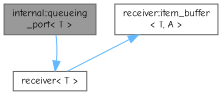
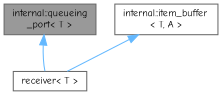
  digraph {
    fontname="Comic Neue"
    node [color=gray40 fillcolor=white fontname="Comic Neue" fontsize=10 shape=box style=filled]
    edge [color=steelblue1 dir=back fontname="Comic Neue" fontsize=10 labelfontname=Helvetica labelfontsize=10 style=solid]
    n1 [fillcolor=grey60 fontcolor=black height=0.2 label="internal::queueing\l_port\< T \>" width=0.4]
    n2 [height=0.2 label="receiver\< T \>" width=0.4]
-   n3 [height=0.2 label="receiver::item_buffer\l\< T, A \>" width=0.4]
-   n2 -> n1
+   n3 [height=0.2 label="internal::item_buffer\l\< T, A \>" width=0.4]
+   n1 -> n2
    n3 -> n2
  }
